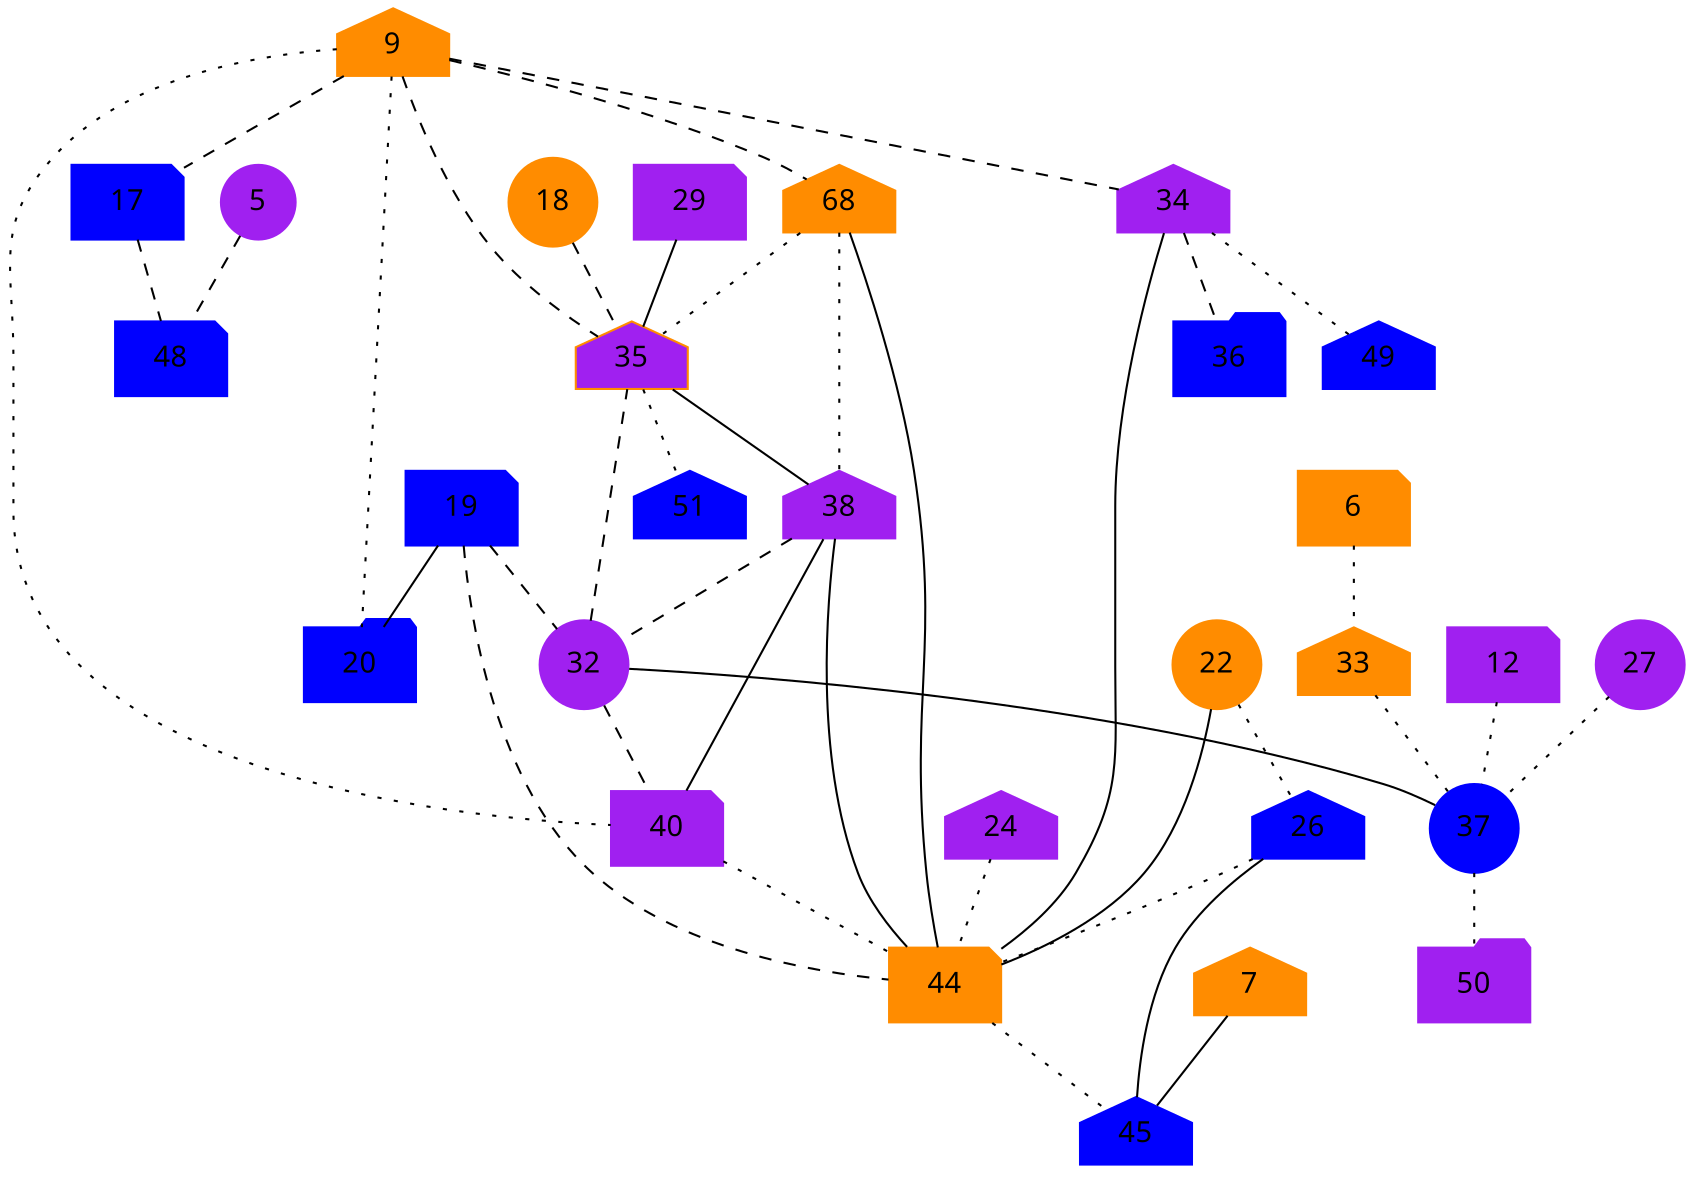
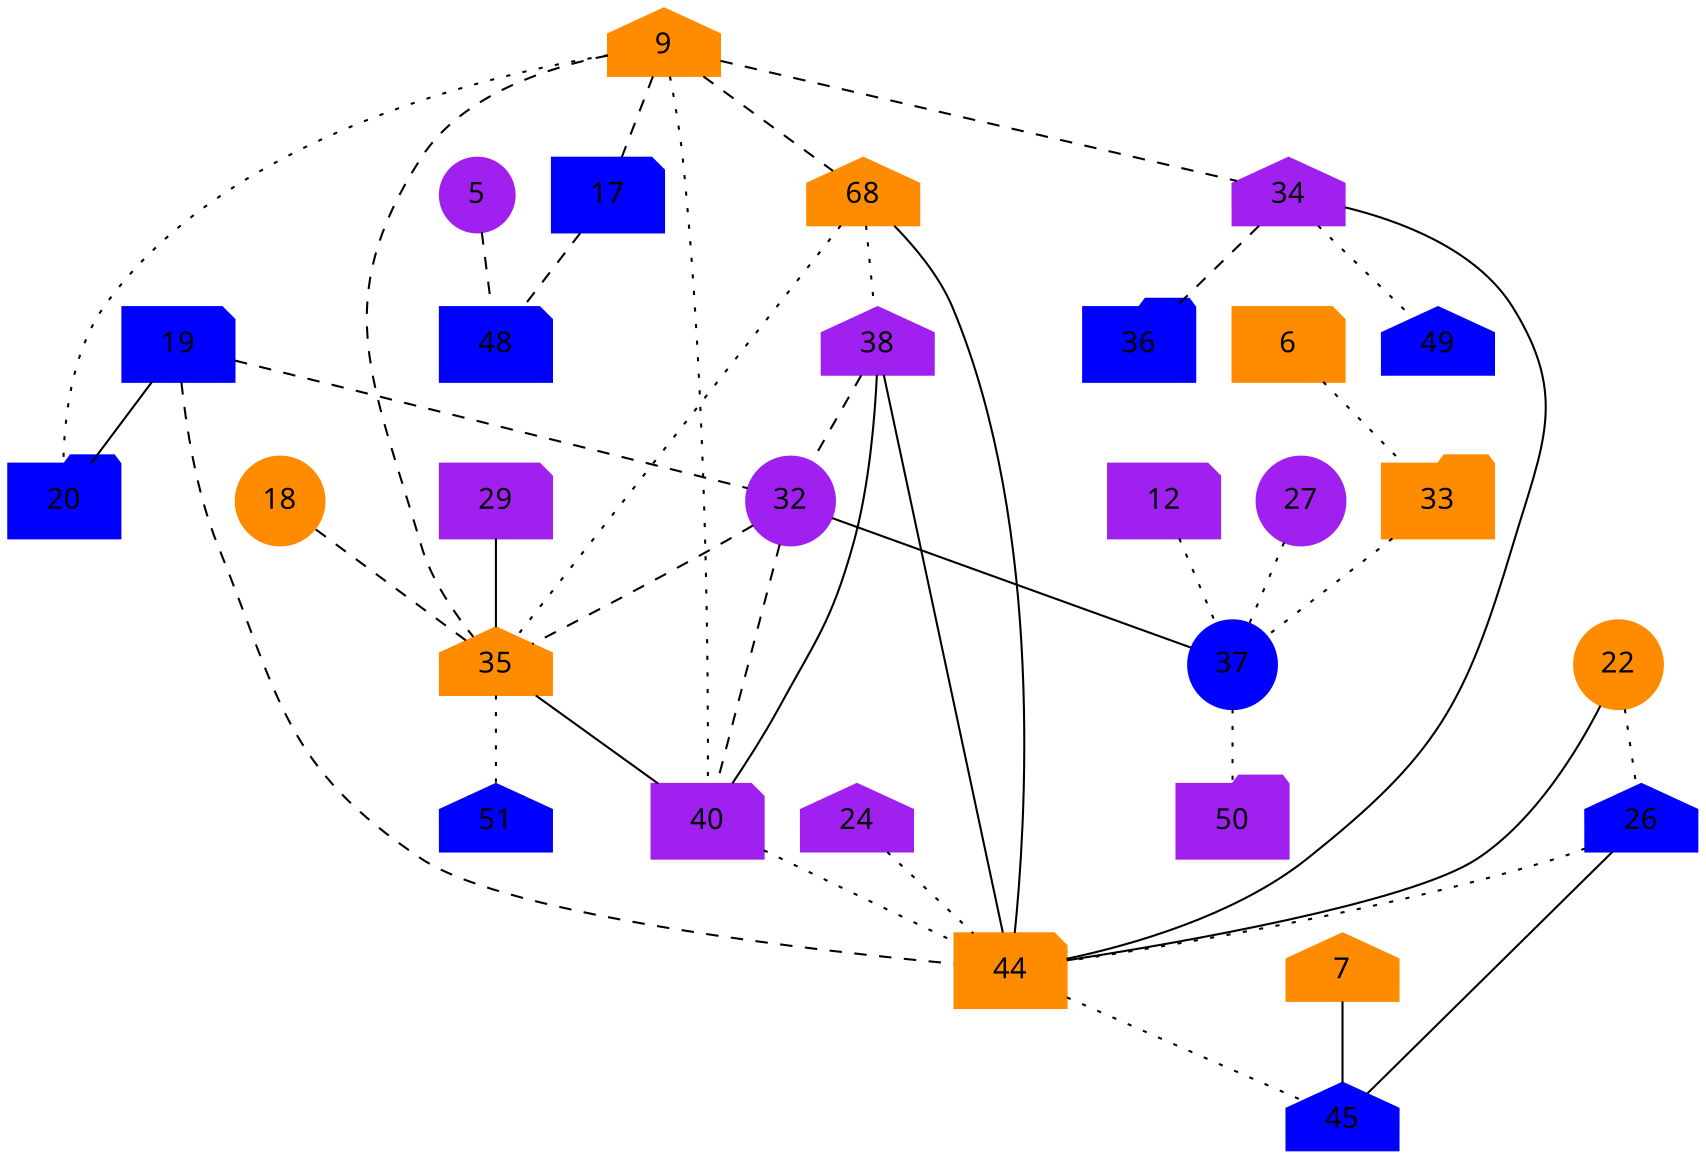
  graph {
    fontname="Noto Sans"
    node [color=purple fontname="Noto Sans" shape=house style=filled]
    edge [fontname="Noto Sans" style=dotted weight=1.0]
    5 [shape=circle]
    48 [color=blue shape=note]
    6 [color=darkorange shape=note]
-   33 [color=darkorange]
+   33 [color=darkorange shape=folder]
    37 [color=blue shape=circle]
    7 [color=darkorange]
    45 [color=blue]
    9 [color=darkorange]
    17 [color=blue shape=note]
    20 [color=blue shape=folder]
    n11 [color=darkorange label=68]
    34
-   35 [color=darkorange fillcolor=purple]
+   35 [color=darkorange]
    40 [shape=note]
    44 [color=darkorange shape=note]
    38
    32 [shape=circle]
    36 [color=blue shape=folder]
    49 [color=blue]
    51 [color=blue]
    12 [shape=note]
    50 [shape=folder]
    18 [color=darkorange shape=circle]
    19 [color=blue shape=note]
    22 [color=darkorange shape=circle]
    26 [color=blue]
    24
    27 [shape=circle]
    29 [shape=note]
    5 -- 48 [style=dashed]
    6 -- 33
    33 -- 37
    37 -- 50
    7 -- 45 [style=solid]
    9 -- 17 [style=dashed]
    9 -- 20
    9 -- n11 [style=dashed]
    9 -- 34 [style=dashed]
    9 -- 35 [style=dashed]
    9 -- 40
    17 -- 48 [style=dashed]
    n11 -- 35
    n11 -- 44 [style=solid]
    n11 -- 38
    34 -- 44 [style=solid]
    34 -- 36 [style=dashed]
    34 -- 49
-   35 -- 38 [style=solid]
+   35 -- 40 [style=solid]
    35 -- 51
    40 -- 44
    44 -- 45
    38 -- 40 [style=solid]
    38 -- 44 [style=solid]
    38 -- 32 [style=dashed]
    32 -- 37 [style=solid]
    32 -- 35 [style=dashed]
    32 -- 40 [style=dashed]
    12 -- 37
    18 -- 35 [style=dashed weight=2.0]
    19 -- 20 [style=solid]
    19 -- 44 [style=dashed weight=2.0]
    19 -- 32 [style=dashed weight=2.0]
    22 -- 44 [style=solid]
    22 -- 26
    26 -- 45 [style=solid]
    26 -- 44
    24 -- 44
    27 -- 37
    29 -- 35 [style=solid]
  }
